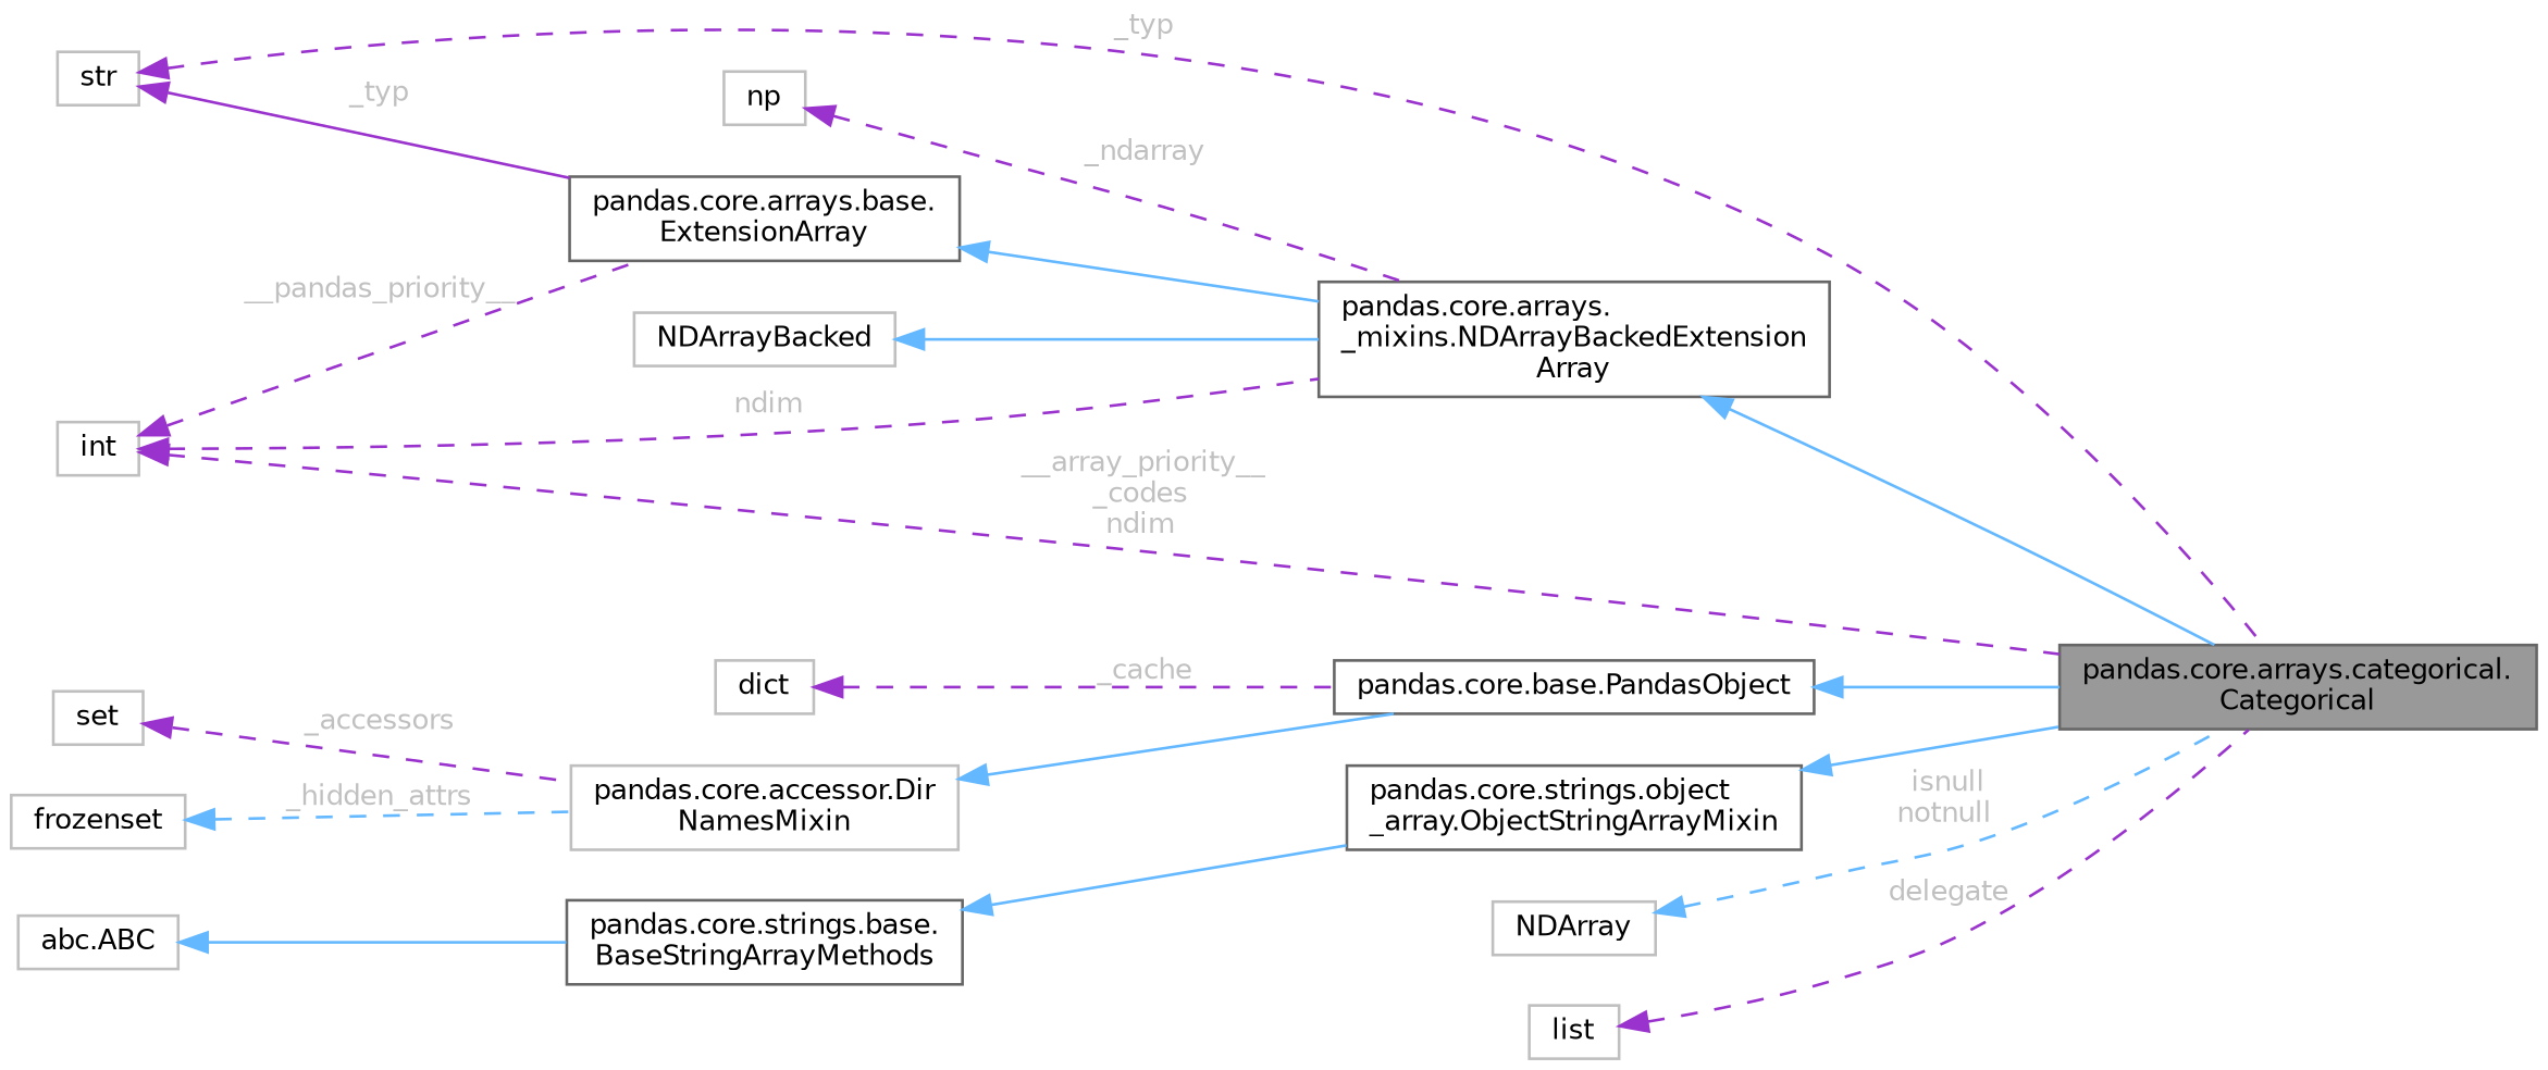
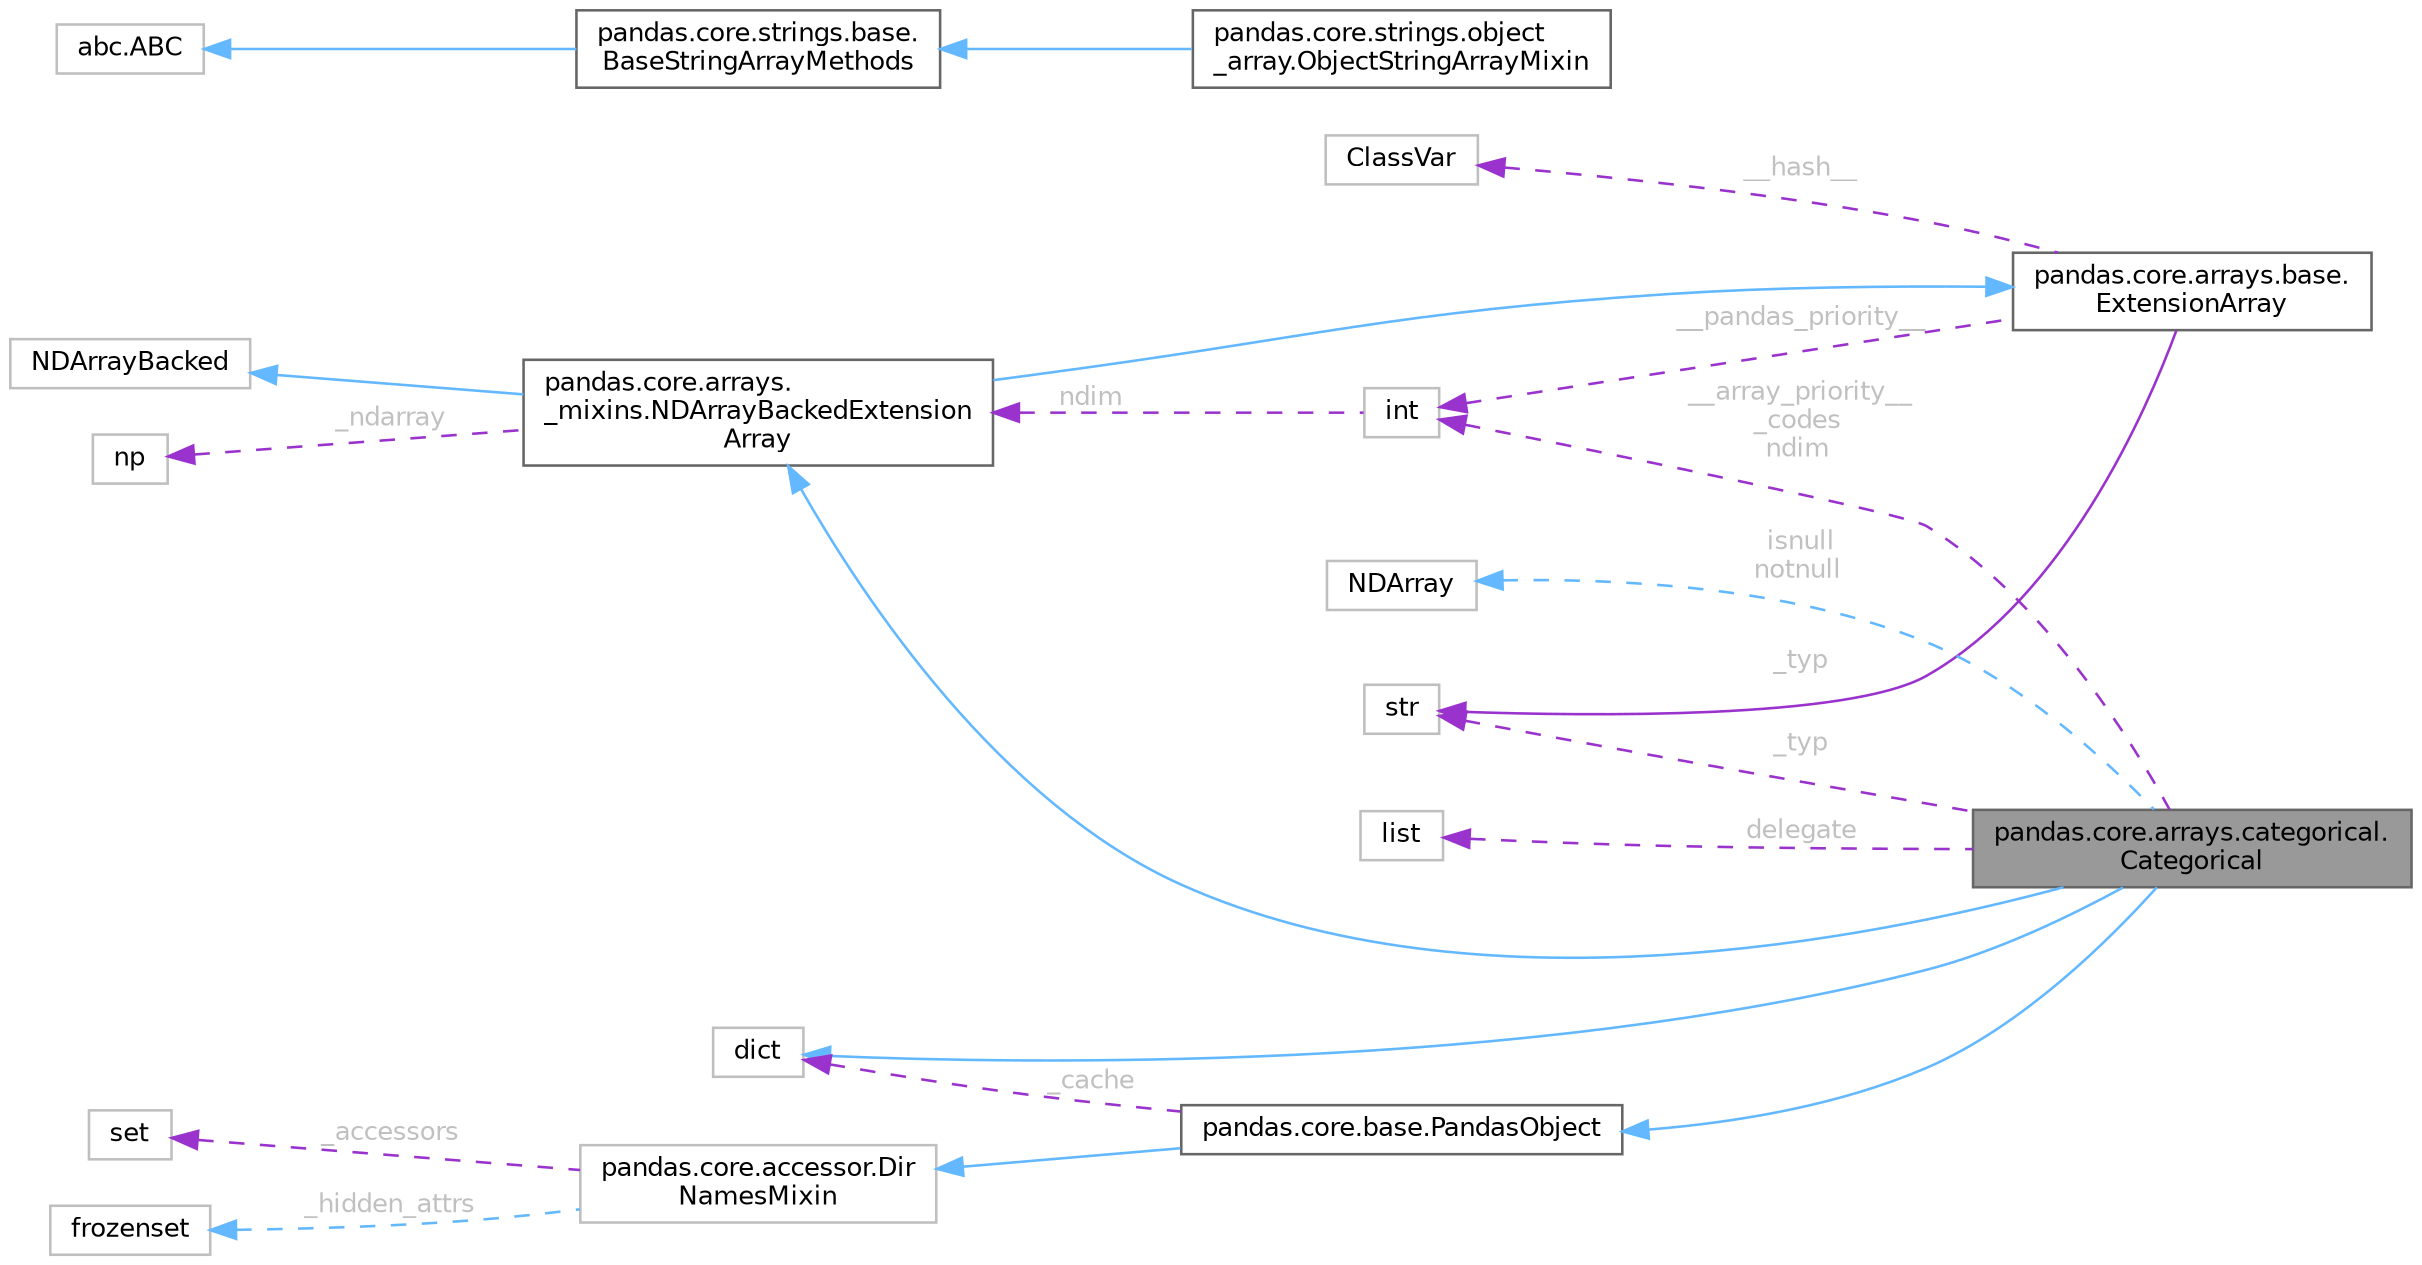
  digraph {
    rankdir=LR
    node [color=grey75 fillcolor=white fontname=Helvetica fontsize=10 shape=box style=filled]
    edge [color=steelblue1 dir=back fontname=Helvetica fontsize=10 labelfontname=Helvetica labelfontsize=10 style=dashed fontcolor=grey]
    n1 [color=gray40 fillcolor=grey60 fontcolor=black height=0.2 label="pandas.core.arrays.categorical.\lCategorical" width=0.4]
    n2 [color=gray40 height=0.2 label="pandas.core.arrays.\l_mixins.NDArrayBackedExtension\lArray" width=0.4]
    n3 [height=0.2 label=NDArrayBacked width=0.4]
    n4 [color=gray40 height=0.2 label="pandas.core.arrays.base.\lExtensionArray" width=0.4]
    n5 [height=0.2 label=str width=0.4]
    n6 [height=0.2 label=int width=0.4]
+   n7 [height=0.2 label=ClassVar width=0.4]
    n8 [height=0.2 label=np width=0.4]
    n9 [color=gray40 height=0.2 label="pandas.core.base.PandasObject" width=0.4]
    n10 [height=0.2 label="pandas.core.accessor.Dir\lNamesMixin" width=0.4]
    n11 [height=0.2 label=set width=0.4]
    n12 [height=0.2 label=frozenset width=0.4]
    n13 [height=0.2 label=dict width=0.4]
    n14 [color=gray40 height=0.2 label="pandas.core.strings.object\l_array.ObjectStringArrayMixin" width=0.4]
    n15 [color=gray40 height=0.2 label="pandas.core.strings.base.\lBaseStringArrayMethods" width=0.4]
    n16 [height=0.2 label="abc.ABC" width=0.4]
    n17 [height=0.2 label=NDArray width=0.4]
    n18 [height=0.2 label=list width=0.4]
    n2 -> n1 [style=solid fontcolor=""]
    n3 -> n2 [style=solid fontcolor=""]
    n4 -> n2 [style=solid fontcolor=""]
    n5 -> n1 [color=darkorchid3 label=" _typ"]
    n5 -> n4 [color=darkorchid3 label=" _typ" style=solid]
    n6 -> n1 [color=darkorchid3 label=" __array_priority__\n_codes\nndim"]
-   n6 -> n2 [color=darkorchid3 label=" ndim"]
+   n2 -> n6 [color=darkorchid3 label=" ndim"]
    n6 -> n4 [color=darkorchid3 label=" __pandas_priority__"]
+   n7 -> n4 [color=darkorchid3 label=" __hash__"]
    n8 -> n2 [color=darkorchid3 label=" _ndarray"]
    n9 -> n1 [style=solid fontcolor=""]
    n10 -> n9 [style=solid fontcolor=""]
    n11 -> n10 [color=darkorchid3 label=" _accessors"]
    n12 -> n10 [label=" _hidden_attrs"]
    n13 -> n9 [color=darkorchid3 label=" _cache"]
-   n14 -> n1 [style=solid fontcolor=""]
+   n13 -> n1 [style=solid fontcolor=""]
    n15 -> n14 [style=solid fontcolor=""]
    n16 -> n15 [style=solid fontcolor=""]
    n17 -> n1 [label=" isnull\nnotnull"]
    n18 -> n1 [color=darkorchid3 label=" delegate"]
  }
